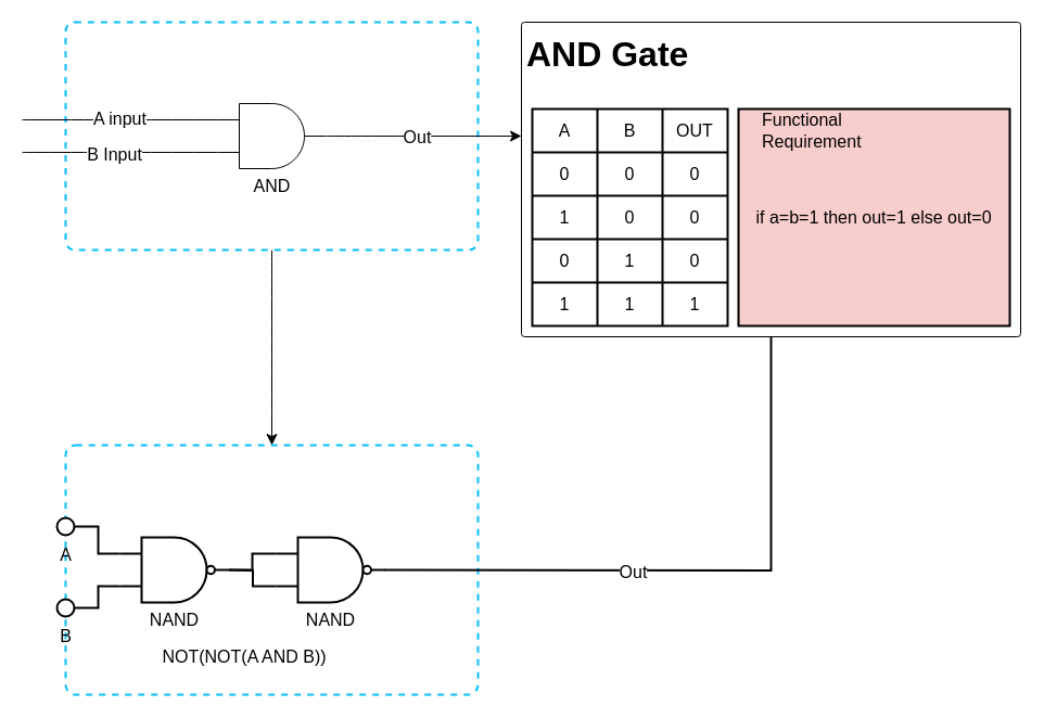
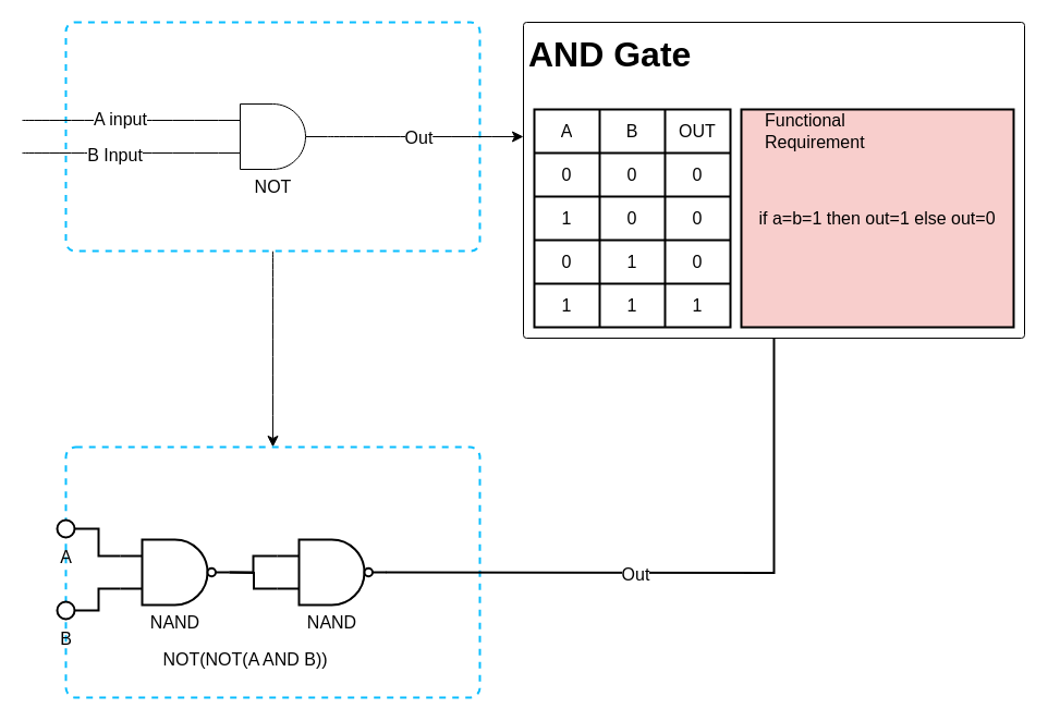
  <mxCell id="0" />
  <mxCell id="1" parent="0" />
  <mxCell id="2" value="" style="edgeStyle=none;curved=1;rounded=0;orthogonalLoop=1;jettySize=auto;html=1;fontSize=12;startSize=8;endSize=8;" parent="1" source="3" target="35" edge="1"><mxGeometry relative="1" as="geometry" /></mxCell>
  <mxCell id="3" value="" style="rounded=1;whiteSpace=wrap;html=1;fontSize=16;arcSize=4;dashed=1;strokeColor=#0ABEFF;strokeWidth=2;" parent="1" vertex="1"><mxGeometry x="60" y="20" width="380" height="210" as="geometry" /></mxCell>
- <mxCell id="4" value="AND" style="verticalLabelPosition=bottom;shadow=0;dashed=0;align=center;html=1;verticalAlign=top;shape=mxgraph.electrical.logic_gates.logic_gate;operation=and;fontSize=16;" parent="1" vertex="1"><mxGeometry x="200" y="95" width="100" height="60" as="geometry" /></mxCell>
+ <mxCell id="4" value="NOT" style="verticalLabelPosition=bottom;shadow=0;dashed=0;align=center;html=1;verticalAlign=top;shape=mxgraph.electrical.logic_gates.logic_gate;operation=and;fontSize=16;" parent="1" vertex="1"><mxGeometry x="200" y="95" width="100" height="60" as="geometry" /></mxCell>
  <mxCell id="5" value="" style="endArrow=none;html=1;rounded=0;fontSize=12;startSize=8;endSize=8;curved=1;entryX=0;entryY=0.25;entryDx=0;entryDy=0;entryPerimeter=0;" parent="1" target="4" edge="1"><mxGeometry width="50" height="50" relative="1" as="geometry"><mxPoint x="20" y="110" as="sourcePoint" /><mxPoint x="320" y="140" as="targetPoint" /></mxGeometry></mxCell>
  <mxCell id="6" value="A input" style="edgeLabel;html=1;align=center;verticalAlign=middle;resizable=0;points=[];fontSize=16;" parent="5" vertex="1" connectable="0"><mxGeometry x="-0.009" y="2" relative="1" as="geometry"><mxPoint as="offset" /></mxGeometry></mxCell>
  <mxCell id="7" value="" style="endArrow=none;html=1;rounded=0;fontSize=12;startSize=8;endSize=8;curved=1;entryX=0;entryY=0.25;entryDx=0;entryDy=0;entryPerimeter=0;" parent="1" edge="1"><mxGeometry width="50" height="50" relative="1" as="geometry"><mxPoint x="20" y="140" as="sourcePoint" /><mxPoint x="200" y="140" as="targetPoint" /></mxGeometry></mxCell>
  <mxCell id="8" value="B Input" style="edgeLabel;html=1;align=center;verticalAlign=middle;resizable=0;points=[];fontSize=16;" parent="7" vertex="1" connectable="0"><mxGeometry x="-0.066" y="-1" relative="1" as="geometry"><mxPoint as="offset" /></mxGeometry></mxCell>
  <mxCell id="9" value="" style="endArrow=classic;html=1;rounded=0;fontSize=12;startSize=8;endSize=8;curved=1;exitX=1;exitY=0.5;exitDx=0;exitDy=0;exitPerimeter=0;" parent="1" source="4" edge="1"><mxGeometry width="50" height="50" relative="1" as="geometry"><mxPoint x="270" y="190" as="sourcePoint" /><mxPoint x="480" y="125" as="targetPoint" /></mxGeometry></mxCell>
  <mxCell id="10" value="Out" style="edgeLabel;html=1;align=center;verticalAlign=middle;resizable=0;points=[];fontSize=16;" parent="9" vertex="1" connectable="0"><mxGeometry x="-0.073" relative="1" as="geometry"><mxPoint as="offset" /></mxGeometry></mxCell>
  <mxCell id="11" value="&lt;h1&gt;AND Gate&lt;/h1&gt;&lt;p&gt;&lt;br&gt;&lt;/p&gt;" style="text;html=1;strokeColor=default;fillColor=none;spacing=5;spacingTop=-20;whiteSpace=wrap;overflow=hidden;rounded=1;fontSize=16;arcSize=1;" parent="1" vertex="1"><mxGeometry x="480" y="20" width="460" height="290" as="geometry" /></mxCell>
  <mxCell id="12" value="" style="shape=table;startSize=0;container=1;collapsible=0;childLayout=tableLayout;fontSize=16;rounded=1;strokeColor=default;strokeWidth=2;" parent="1" vertex="1"><mxGeometry x="490" y="100" width="180" height="200" as="geometry" /></mxCell>
  <mxCell id="13" value="" style="shape=tableRow;horizontal=0;startSize=0;swimlaneHead=0;swimlaneBody=0;strokeColor=inherit;top=0;left=0;bottom=0;right=0;collapsible=0;dropTarget=0;fillColor=none;points=[[0,0.5],[1,0.5]];portConstraint=eastwest;fontSize=16;rounded=1;strokeWidth=2;" parent="12" vertex="1"><mxGeometry width="180" height="40" as="geometry" /></mxCell>
  <mxCell id="14" value="A" style="shape=partialRectangle;html=1;whiteSpace=wrap;connectable=0;strokeColor=inherit;overflow=hidden;fillColor=none;top=0;left=0;bottom=0;right=0;pointerEvents=1;fontSize=16;rounded=1;strokeWidth=2;" parent="13" vertex="1"><mxGeometry width="60" height="40" as="geometry"><mxRectangle width="60" height="40" as="alternateBounds" /></mxGeometry></mxCell>
  <mxCell id="15" value="B" style="shape=partialRectangle;html=1;whiteSpace=wrap;connectable=0;strokeColor=inherit;overflow=hidden;fillColor=none;top=0;left=0;bottom=0;right=0;pointerEvents=1;fontSize=16;rounded=1;strokeWidth=2;" parent="13" vertex="1"><mxGeometry x="60" width="60" height="40" as="geometry"><mxRectangle width="60" height="40" as="alternateBounds" /></mxGeometry></mxCell>
  <mxCell id="16" value="OUT" style="shape=partialRectangle;html=1;whiteSpace=wrap;connectable=0;strokeColor=inherit;overflow=hidden;fillColor=none;top=0;left=0;bottom=0;right=0;pointerEvents=1;fontSize=16;rounded=1;strokeWidth=2;" parent="13" vertex="1"><mxGeometry x="120" width="60" height="40" as="geometry"><mxRectangle width="60" height="40" as="alternateBounds" /></mxGeometry></mxCell>
  <mxCell id="17" value="" style="shape=tableRow;horizontal=0;startSize=0;swimlaneHead=0;swimlaneBody=0;strokeColor=inherit;top=0;left=0;bottom=0;right=0;collapsible=0;dropTarget=0;fillColor=none;points=[[0,0.5],[1,0.5]];portConstraint=eastwest;fontSize=16;rounded=1;strokeWidth=2;" parent="12" vertex="1"><mxGeometry y="40" width="180" height="40" as="geometry" /></mxCell>
  <mxCell id="18" value="0" style="shape=partialRectangle;html=1;whiteSpace=wrap;connectable=0;strokeColor=inherit;overflow=hidden;fillColor=none;top=0;left=0;bottom=0;right=0;pointerEvents=1;fontSize=16;rounded=1;strokeWidth=2;" parent="17" vertex="1"><mxGeometry width="60" height="40" as="geometry"><mxRectangle width="60" height="40" as="alternateBounds" /></mxGeometry></mxCell>
  <mxCell id="19" value="0" style="shape=partialRectangle;html=1;whiteSpace=wrap;connectable=0;strokeColor=inherit;overflow=hidden;fillColor=none;top=0;left=0;bottom=0;right=0;pointerEvents=1;fontSize=16;rounded=1;strokeWidth=2;" parent="17" vertex="1"><mxGeometry x="60" width="60" height="40" as="geometry"><mxRectangle width="60" height="40" as="alternateBounds" /></mxGeometry></mxCell>
  <mxCell id="20" value="0" style="shape=partialRectangle;html=1;whiteSpace=wrap;connectable=0;strokeColor=inherit;overflow=hidden;fillColor=none;top=0;left=0;bottom=0;right=0;pointerEvents=1;fontSize=16;rounded=1;strokeWidth=2;" parent="17" vertex="1"><mxGeometry x="120" width="60" height="40" as="geometry"><mxRectangle width="60" height="40" as="alternateBounds" /></mxGeometry></mxCell>
  <mxCell id="21" value="" style="shape=tableRow;horizontal=0;startSize=0;swimlaneHead=0;swimlaneBody=0;strokeColor=inherit;top=0;left=0;bottom=0;right=0;collapsible=0;dropTarget=0;fillColor=none;points=[[0,0.5],[1,0.5]];portConstraint=eastwest;fontSize=16;rounded=1;strokeWidth=2;" parent="12" vertex="1"><mxGeometry y="80" width="180" height="40" as="geometry" /></mxCell>
  <mxCell id="22" value="1" style="shape=partialRectangle;html=1;whiteSpace=wrap;connectable=0;strokeColor=inherit;overflow=hidden;fillColor=none;top=0;left=0;bottom=0;right=0;pointerEvents=1;fontSize=16;rounded=1;strokeWidth=2;" parent="21" vertex="1"><mxGeometry width="60" height="40" as="geometry"><mxRectangle width="60" height="40" as="alternateBounds" /></mxGeometry></mxCell>
  <mxCell id="23" value="0" style="shape=partialRectangle;html=1;whiteSpace=wrap;connectable=0;strokeColor=inherit;overflow=hidden;fillColor=none;top=0;left=0;bottom=0;right=0;pointerEvents=1;fontSize=16;rounded=1;strokeWidth=2;" parent="21" vertex="1"><mxGeometry x="60" width="60" height="40" as="geometry"><mxRectangle width="60" height="40" as="alternateBounds" /></mxGeometry></mxCell>
  <mxCell id="24" value="0" style="shape=partialRectangle;html=1;whiteSpace=wrap;connectable=0;strokeColor=inherit;overflow=hidden;fillColor=none;top=0;left=0;bottom=0;right=0;pointerEvents=1;fontSize=16;rounded=1;strokeWidth=2;" parent="21" vertex="1"><mxGeometry x="120" width="60" height="40" as="geometry"><mxRectangle width="60" height="40" as="alternateBounds" /></mxGeometry></mxCell>
  <mxCell id="25" style="shape=tableRow;horizontal=0;startSize=0;swimlaneHead=0;swimlaneBody=0;strokeColor=inherit;top=0;left=0;bottom=0;right=0;collapsible=0;dropTarget=0;fillColor=none;points=[[0,0.5],[1,0.5]];portConstraint=eastwest;fontSize=16;rounded=1;strokeWidth=2;" parent="12" vertex="1"><mxGeometry y="120" width="180" height="40" as="geometry" /></mxCell>
  <mxCell id="26" value="0" style="shape=partialRectangle;html=1;whiteSpace=wrap;connectable=0;strokeColor=inherit;overflow=hidden;fillColor=none;top=0;left=0;bottom=0;right=0;pointerEvents=1;fontSize=16;rounded=1;strokeWidth=2;" parent="25" vertex="1"><mxGeometry width="60" height="40" as="geometry"><mxRectangle width="60" height="40" as="alternateBounds" /></mxGeometry></mxCell>
  <mxCell id="27" value="1" style="shape=partialRectangle;html=1;whiteSpace=wrap;connectable=0;strokeColor=inherit;overflow=hidden;fillColor=none;top=0;left=0;bottom=0;right=0;pointerEvents=1;fontSize=16;rounded=1;strokeWidth=2;" parent="25" vertex="1"><mxGeometry x="60" width="60" height="40" as="geometry"><mxRectangle width="60" height="40" as="alternateBounds" /></mxGeometry></mxCell>
  <mxCell id="28" value="0" style="shape=partialRectangle;html=1;whiteSpace=wrap;connectable=0;strokeColor=inherit;overflow=hidden;fillColor=none;top=0;left=0;bottom=0;right=0;pointerEvents=1;fontSize=16;rounded=1;strokeWidth=2;" parent="25" vertex="1"><mxGeometry x="120" width="60" height="40" as="geometry"><mxRectangle width="60" height="40" as="alternateBounds" /></mxGeometry></mxCell>
  <mxCell id="29" style="shape=tableRow;horizontal=0;startSize=0;swimlaneHead=0;swimlaneBody=0;strokeColor=inherit;top=0;left=0;bottom=0;right=0;collapsible=0;dropTarget=0;fillColor=none;points=[[0,0.5],[1,0.5]];portConstraint=eastwest;fontSize=16;rounded=1;strokeWidth=2;" parent="12" vertex="1"><mxGeometry y="160" width="180" height="40" as="geometry" /></mxCell>
  <mxCell id="30" value="1" style="shape=partialRectangle;html=1;whiteSpace=wrap;connectable=0;strokeColor=inherit;overflow=hidden;fillColor=none;top=0;left=0;bottom=0;right=0;pointerEvents=1;fontSize=16;rounded=1;strokeWidth=2;" parent="29" vertex="1"><mxGeometry width="60" height="40" as="geometry"><mxRectangle width="60" height="40" as="alternateBounds" /></mxGeometry></mxCell>
  <mxCell id="31" value="1" style="shape=partialRectangle;html=1;whiteSpace=wrap;connectable=0;strokeColor=inherit;overflow=hidden;fillColor=none;top=0;left=0;bottom=0;right=0;pointerEvents=1;fontSize=16;rounded=1;strokeWidth=2;" parent="29" vertex="1"><mxGeometry x="60" width="60" height="40" as="geometry"><mxRectangle width="60" height="40" as="alternateBounds" /></mxGeometry></mxCell>
  <mxCell id="32" value="1" style="shape=partialRectangle;html=1;whiteSpace=wrap;connectable=0;strokeColor=inherit;overflow=hidden;fillColor=none;top=0;left=0;bottom=0;right=0;pointerEvents=1;fontSize=16;rounded=1;strokeWidth=2;" parent="29" vertex="1"><mxGeometry x="120" width="60" height="40" as="geometry"><mxRectangle width="60" height="40" as="alternateBounds" /></mxGeometry></mxCell>
  <mxCell id="33" value="if a=b=1 then out=1 else out=0" style="rounded=0;whiteSpace=wrap;html=1;strokeColor=default;strokeWidth=2;fontSize=16;fillColor=#f8cecc;" parent="1" vertex="1"><mxGeometry x="680" y="100" width="250" height="200" as="geometry" /></mxCell>
  <mxCell id="34" value="Functional Requirement" style="text;html=1;strokeColor=none;fillColor=none;align=left;verticalAlign=middle;whiteSpace=wrap;rounded=0;fontSize=16;" parent="1" vertex="1"><mxGeometry x="700" y="105" width="60" height="30" as="geometry" /></mxCell>
  <mxCell id="35" value="" style="whiteSpace=wrap;html=1;fontSize=16;strokeColor=#0ABEFF;rounded=1;arcSize=4;dashed=1;strokeWidth=2;" parent="1" vertex="1"><mxGeometry x="60" y="410" width="380" height="230" as="geometry" /></mxCell>
  <mxCell id="36" value="" style="edgeStyle=segmentEdgeStyle;endArrow=none;html=1;curved=0;rounded=0;endSize=8;startSize=8;fontSize=12;exitX=0.9;exitY=0.5;exitDx=0;exitDy=0;exitPerimeter=0;endFill=0;entryX=0;entryY=0.25;entryDx=0;entryDy=0;entryPerimeter=0;strokeWidth=2;" parent="1" source="37" target="40" edge="1"><mxGeometry width="50" height="50" relative="1" as="geometry"><mxPoint x="20" y="489.68" as="sourcePoint" /><mxPoint x="20" y="440" as="targetPoint" /><Array as="points"><mxPoint x="90" y="485" /><mxPoint x="90" y="510" /></Array></mxGeometry></mxCell>
  <mxCell id="37" value="A" style="verticalLabelPosition=bottom;shadow=0;dashed=0;align=center;html=1;verticalAlign=top;shape=mxgraph.electrical.logic_gates.inverting_contact;rounded=1;strokeColor=default;strokeWidth=2;fontSize=16;" parent="1" vertex="1"><mxGeometry x="50" y="475" width="20" height="20" as="geometry" /></mxCell>
  <mxCell id="38" value="" style="edgeStyle=segmentEdgeStyle;endArrow=none;html=1;curved=0;rounded=0;endSize=8;startSize=8;fontSize=12;entryX=0;entryY=0.75;entryDx=0;entryDy=0;entryPerimeter=0;endFill=0;strokeWidth=2;startArrow=none;exitX=0.9;exitY=0.5;exitDx=0;exitDy=0;exitPerimeter=0;" parent="1" source="41" target="40" edge="1"><mxGeometry width="50" height="50" relative="1" as="geometry"><mxPoint x="-10" y="590" as="sourcePoint" /><mxPoint x="40" y="540" as="targetPoint" /><Array as="points"><mxPoint x="90" y="560" /><mxPoint x="90" y="540" /></Array></mxGeometry></mxCell>
  <mxCell id="39" style="edgeStyle=orthogonalEdgeStyle;rounded=0;orthogonalLoop=1;jettySize=auto;html=1;exitX=1;exitY=0.5;exitDx=0;exitDy=0;exitPerimeter=0;strokeWidth=2;fontSize=12;endArrow=none;endFill=0;startSize=8;endSize=8;entryX=0;entryY=0.25;entryDx=0;entryDy=0;entryPerimeter=0;" parent="1" source="40" target="44" edge="1"><mxGeometry relative="1" as="geometry"><mxPoint x="220" y="525" as="targetPoint" /></mxGeometry></mxCell>
  <mxCell id="40" value="NAND" style="verticalLabelPosition=bottom;shadow=0;dashed=0;align=center;html=1;verticalAlign=top;shape=mxgraph.electrical.logic_gates.logic_gate;operation=and;negating=1;negSize=0.15;rounded=1;strokeColor=default;strokeWidth=2;fontSize=16;" parent="1" vertex="1"><mxGeometry x="110" y="495" width="100" height="60" as="geometry" /></mxCell>
  <mxCell id="41" value="B" style="verticalLabelPosition=bottom;shadow=0;dashed=0;align=center;html=1;verticalAlign=top;shape=mxgraph.electrical.logic_gates.inverting_contact;rounded=1;strokeColor=default;strokeWidth=2;fontSize=16;" parent="1" vertex="1"><mxGeometry x="50" y="550" width="20" height="20" as="geometry" /></mxCell>
  <mxCell id="42" style="edgeStyle=orthogonalEdgeStyle;rounded=0;orthogonalLoop=1;jettySize=auto;html=1;exitX=1;exitY=0.5;exitDx=0;exitDy=0;exitPerimeter=0;strokeWidth=2;fontSize=12;endArrow=none;endFill=0;startSize=8;endSize=8;entryX=0.5;entryY=1;entryDx=0;entryDy=0;" parent="1" target="11" edge="1"><mxGeometry relative="1" as="geometry"><mxPoint x="470" y="525.4" as="targetPoint" /><mxPoint x="353.5" y="525" as="sourcePoint" /></mxGeometry></mxCell>
  <mxCell id="43" value="Out" style="edgeLabel;html=1;align=center;verticalAlign=middle;resizable=0;points=[];fontSize=16;" parent="42" vertex="1" connectable="0"><mxGeometry x="-0.198" y="-1" relative="1" as="geometry"><mxPoint as="offset" /></mxGeometry></mxCell>
  <mxCell id="44" value="NAND" style="verticalLabelPosition=bottom;shadow=0;dashed=0;align=center;html=1;verticalAlign=top;shape=mxgraph.electrical.logic_gates.logic_gate;operation=and;negating=1;negSize=0.15;rounded=1;strokeColor=default;strokeWidth=2;fontSize=16;" parent="1" vertex="1"><mxGeometry x="254" y="495" width="100" height="60" as="geometry" /></mxCell>
  <mxCell id="45" style="edgeStyle=orthogonalEdgeStyle;rounded=0;orthogonalLoop=1;jettySize=auto;html=1;strokeWidth=2;fontSize=12;endArrow=none;endFill=0;startSize=8;endSize=8;entryX=0;entryY=0.75;entryDx=0;entryDy=0;entryPerimeter=0;" parent="1" target="44" edge="1"><mxGeometry relative="1" as="geometry"><mxPoint x="210" y="525" as="sourcePoint" /><mxPoint x="264" y="520" as="targetPoint" /></mxGeometry></mxCell>
  <mxCell id="46" value="NOT(NOT(A AND B))" style="text;html=1;strokeColor=none;fillColor=none;align=center;verticalAlign=middle;whiteSpace=wrap;rounded=0;fontSize=16;" parent="1" vertex="1"><mxGeometry x="125" y="590" width="200" height="30" as="geometry" /></mxCell>
